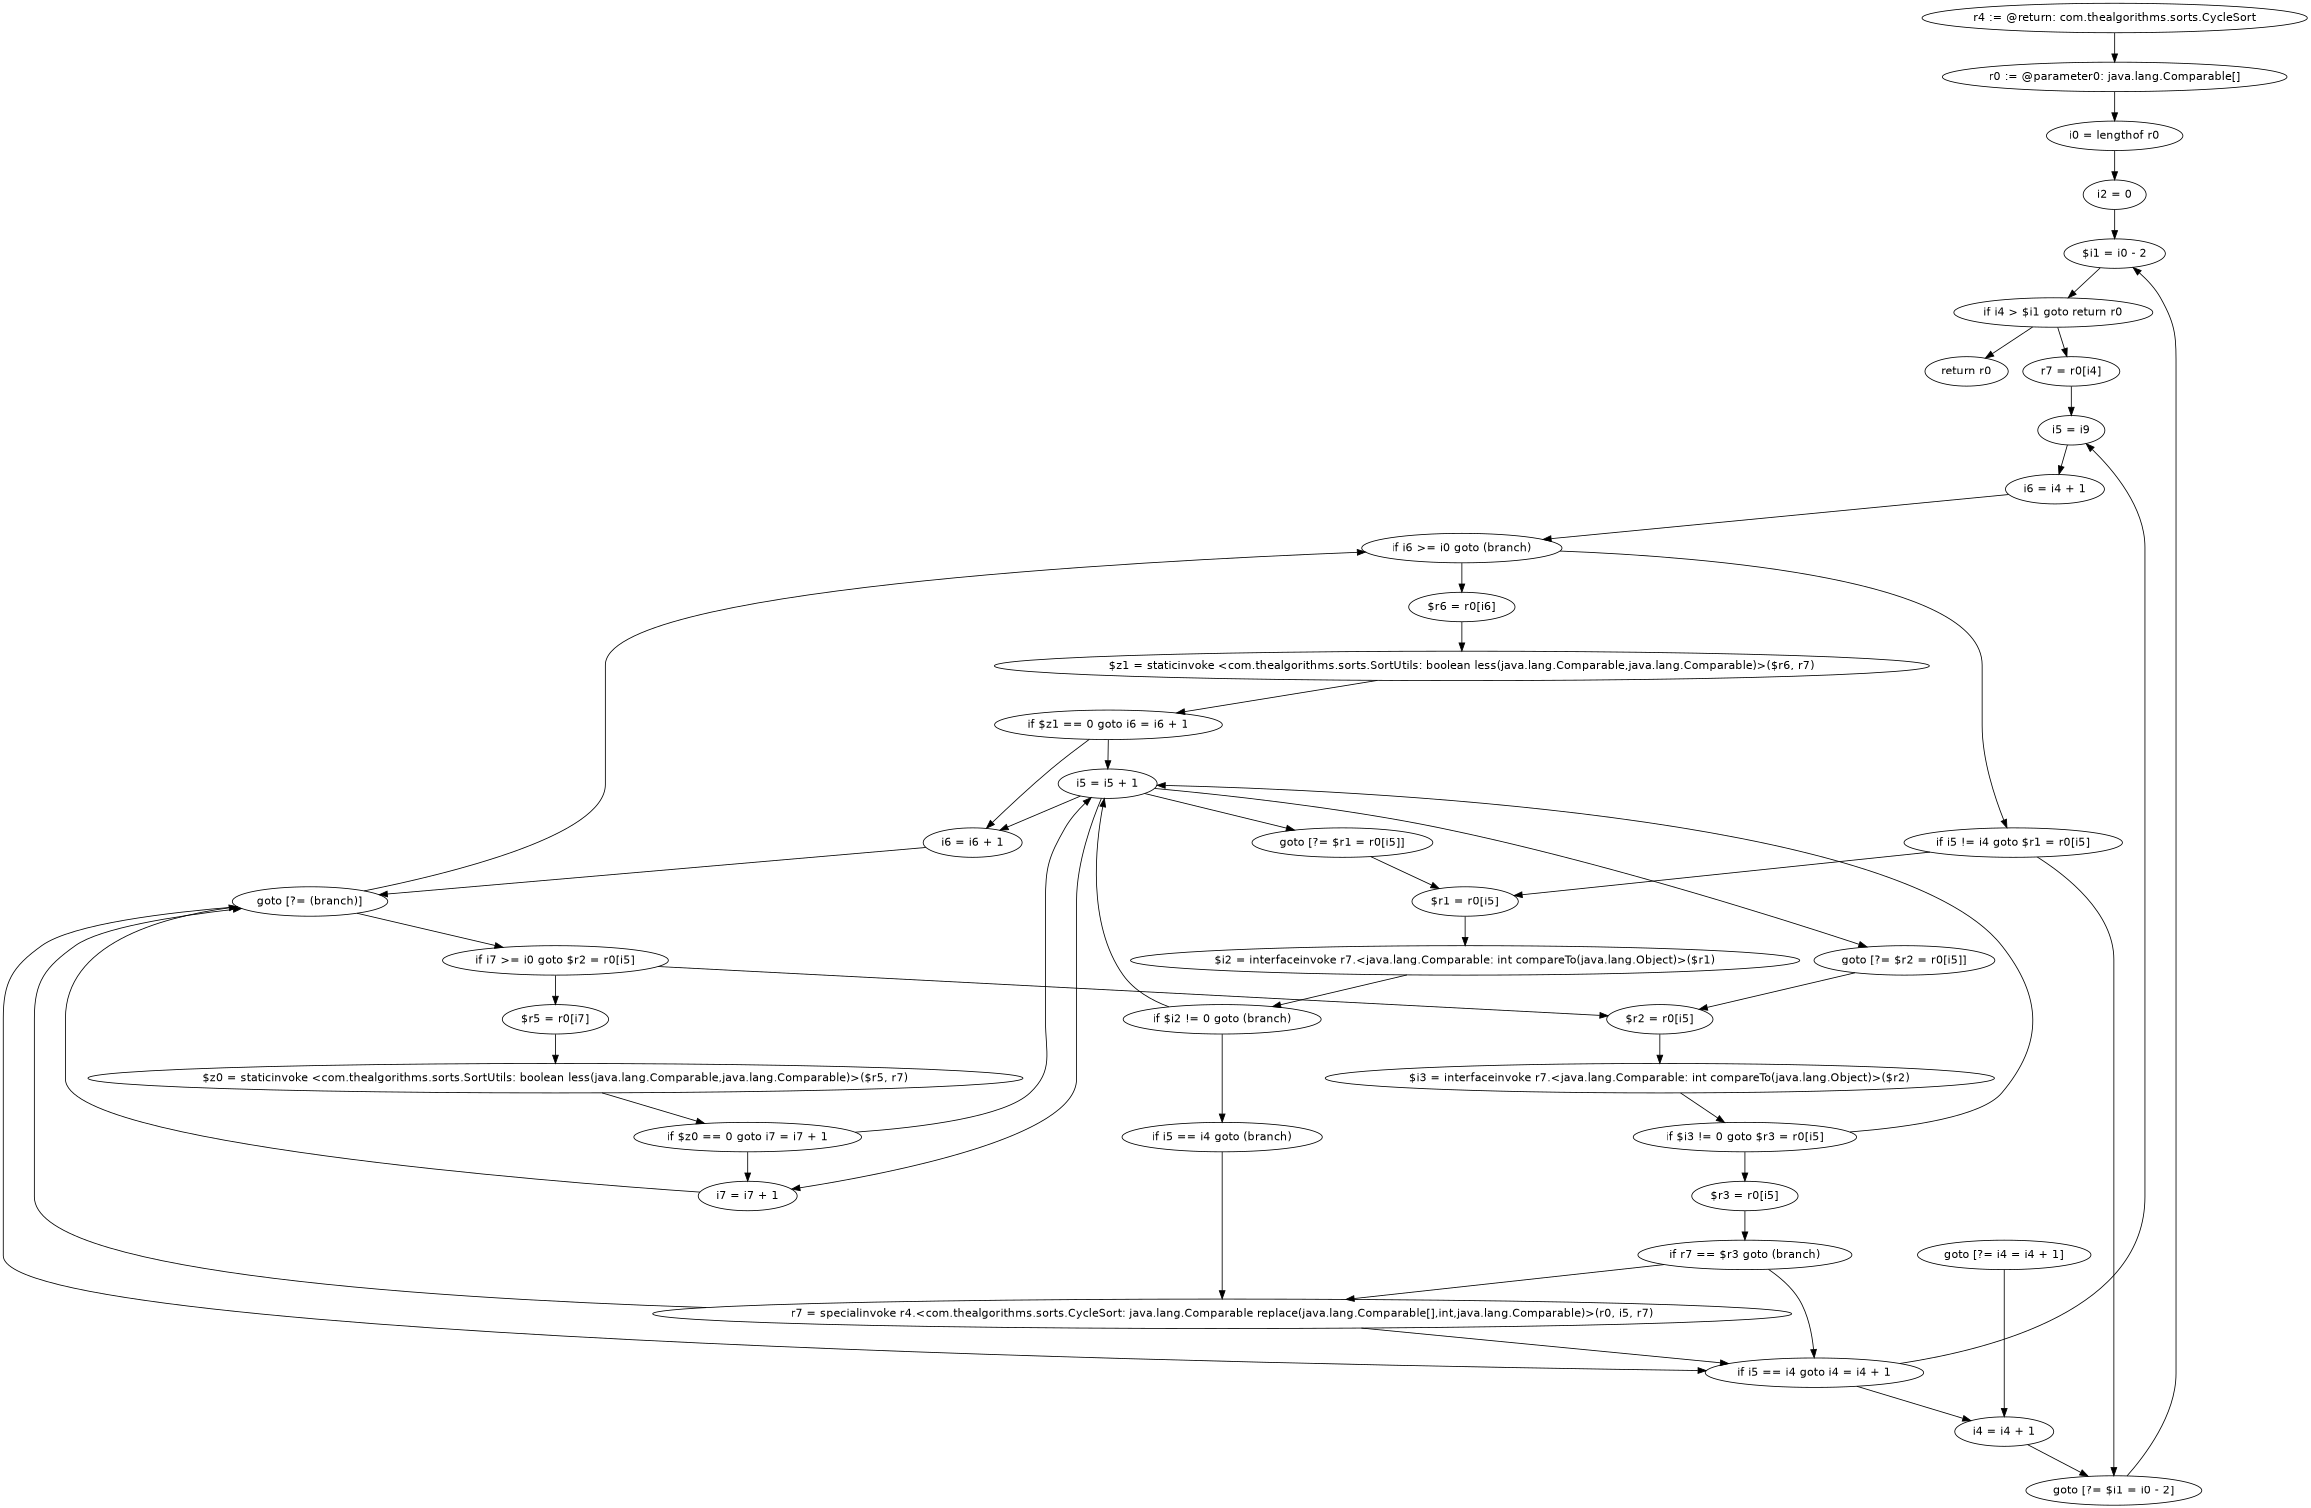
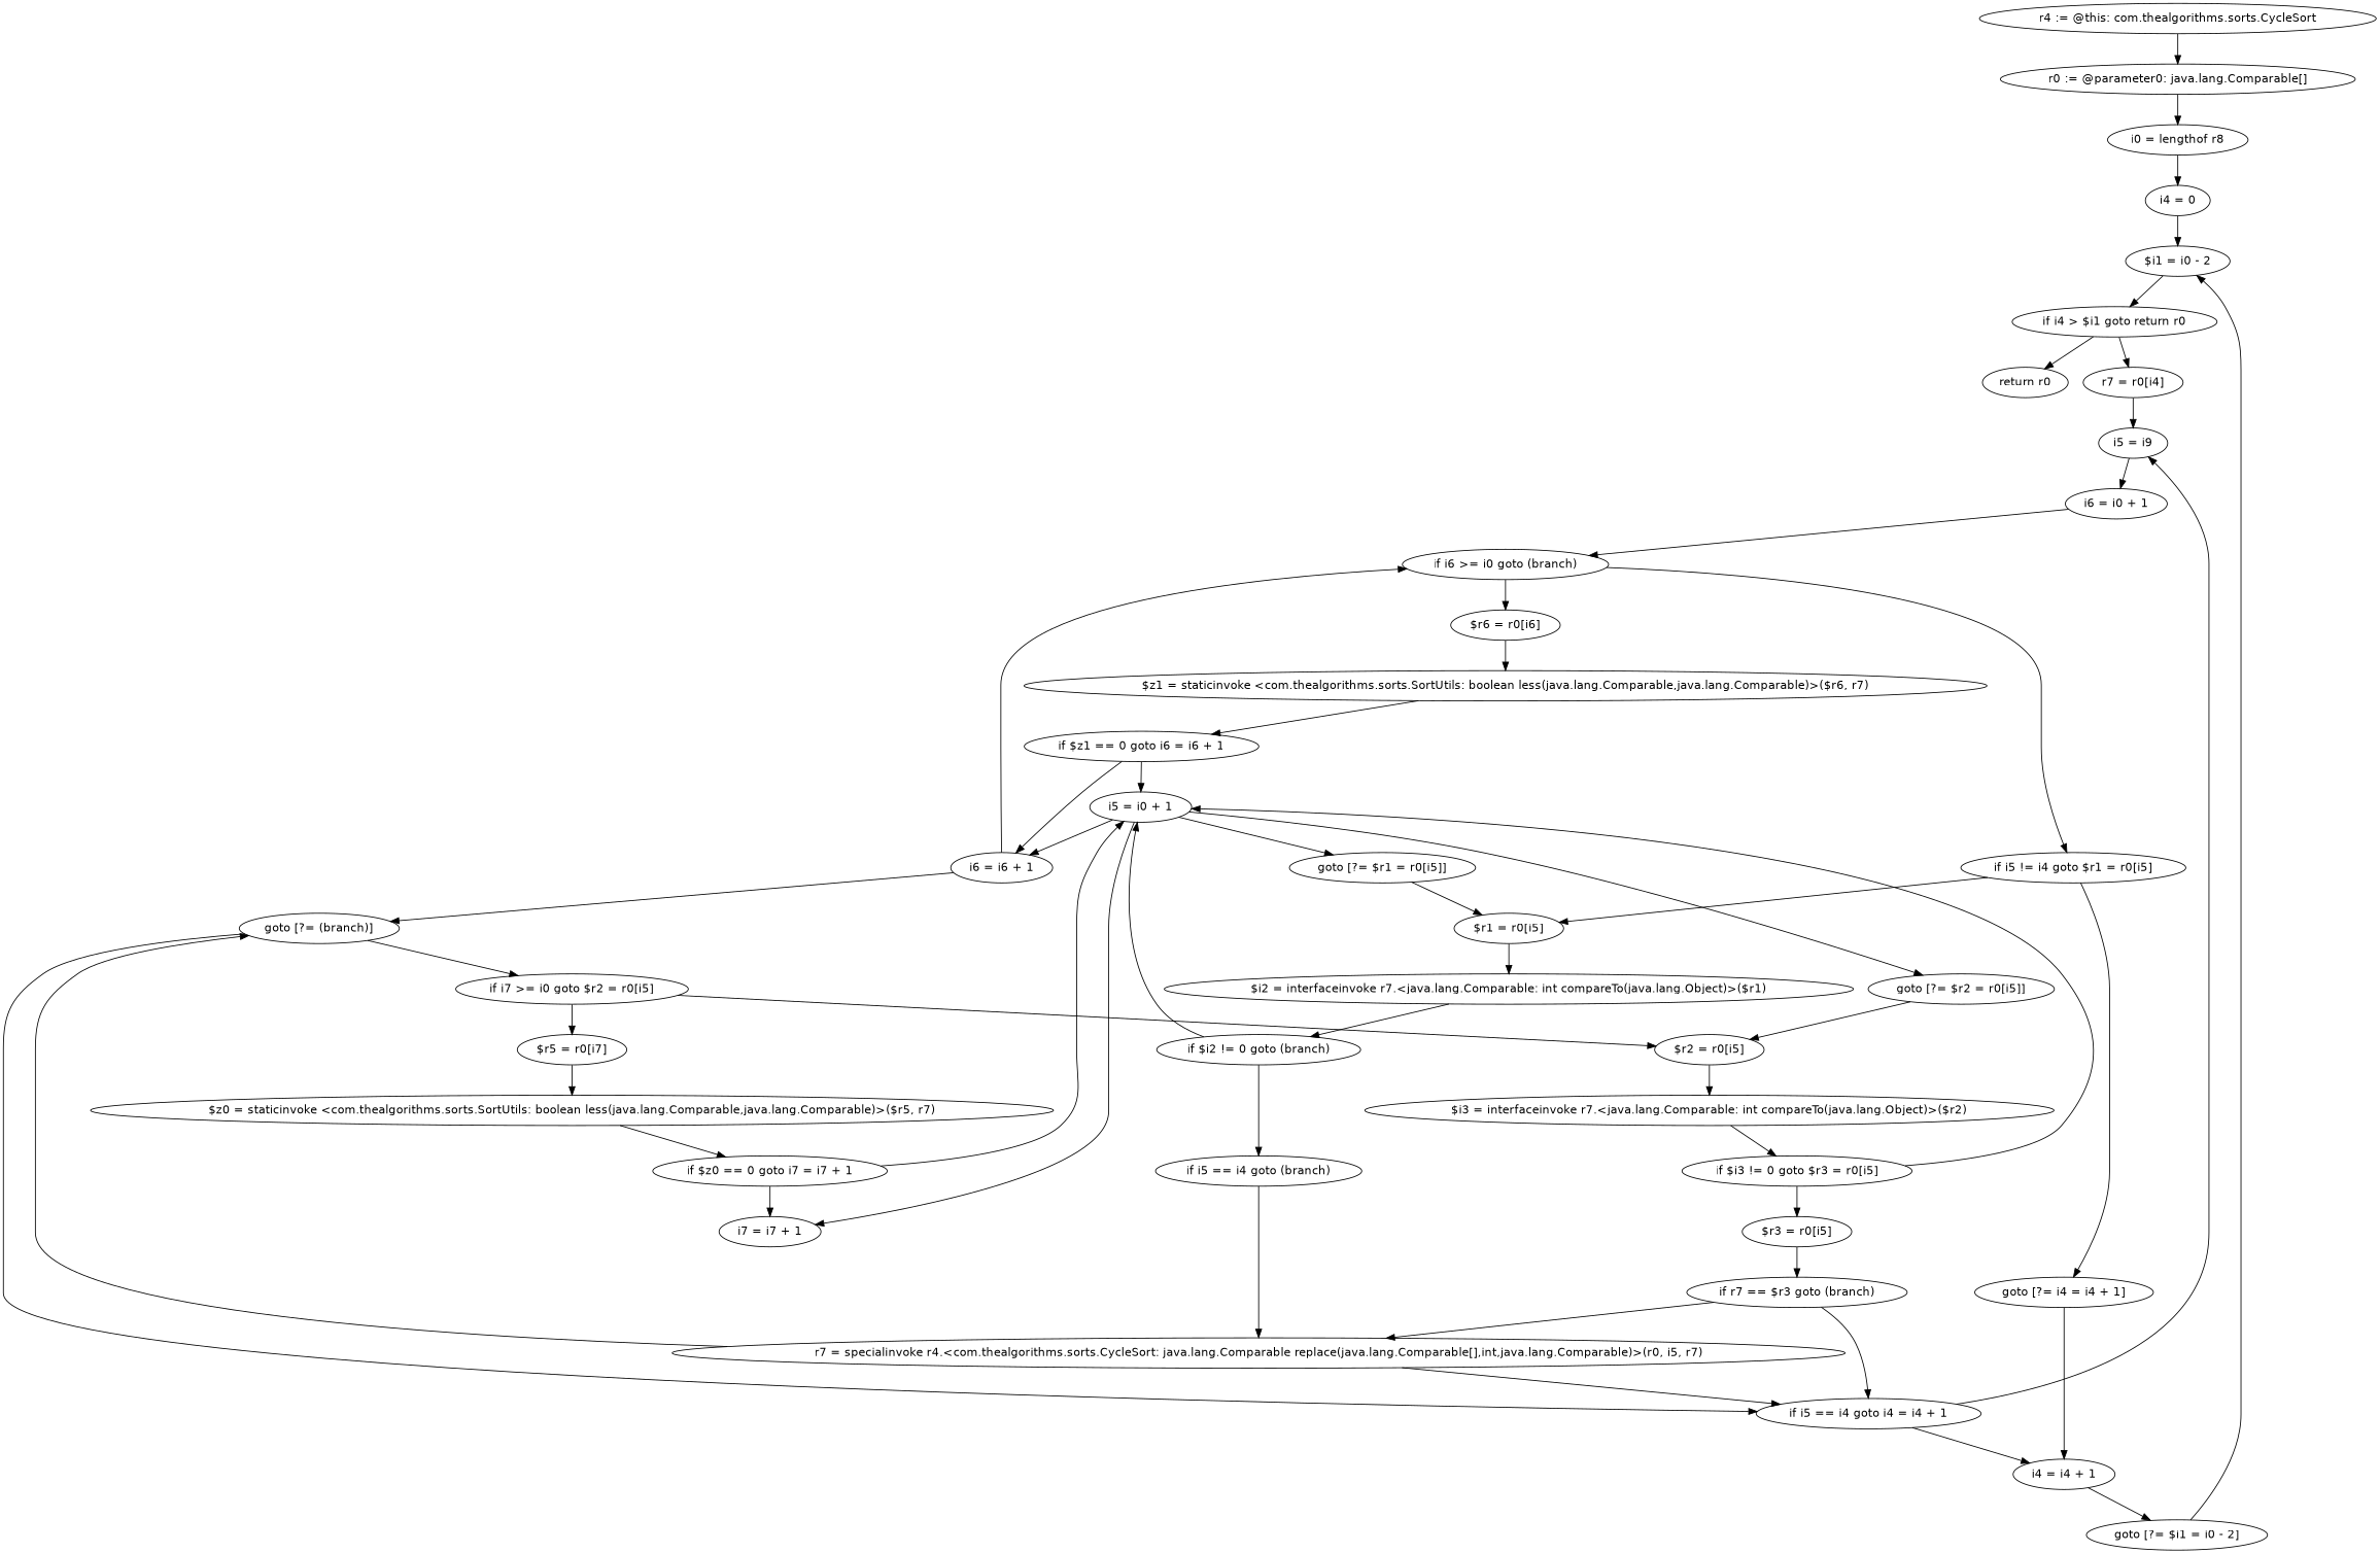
  digraph {
    fontname="DejaVu Sans"
    node [fontname="DejaVu Sans"]
    edge [fontname="DejaVu Sans"]
-   "r4 := @this: com.thealgorithms.sorts.CycleSort" [label="r4 := @return: com.thealgorithms.sorts.CycleSort"]
+   "r4 := @this: com.thealgorithms.sorts.CycleSort"
    "r0 := @parameter0: java.lang.Comparable[]"
-   "i0 = lengthof r0"
-   "i4 = 0" [label="i2 = 0"]
+   "i0 = lengthof r0" [label="i0 = lengthof r8"]
+   "i4 = 0"
    "$i1 = i0 - 2"
    "if i4 > $i1 goto return r0"
    "r7 = r0[i4]"
    "return r0"
    n9 [label="i5 = i9"]
-   "i6 = i4 + 1"
+   "i6 = i4 + 1" [label="i6 = i0 + 1"]
    "if i6 >= i0 goto (branch)"
    "$r6 = r0[i6]"
    "if i5 != i4 goto $r1 = r0[i5]"
    "$z1 = staticinvoke <com.thealgorithms.sorts.SortUtils: boolean less(java.lang.Comparable,java.lang.Comparable)>($r6, r7)"
    "goto [?= i4 = i4 + 1]"
    "$r1 = r0[i5]"
    "if $z1 == 0 goto i6 = i6 + 1"
-   "i5 = i5 + 1"
+   "i5 = i5 + 1" [label="i5 = i0 + 1"]
    "i6 = i6 + 1"
    "goto [?= $r1 = r0[i5]]"
    "i7 = i7 + 1"
    "goto [?= $r2 = r0[i5]]"
    "goto [?= (branch)]"
    "$r2 = r0[i5]"
    "if i5 == i4 goto i4 = i4 + 1"
    "if i7 >= i0 goto $r2 = r0[i5]"
    "i4 = i4 + 1"
    "$r5 = r0[i7]"
    "$i2 = interfaceinvoke r7.<java.lang.Comparable: int compareTo(java.lang.Object)>($r1)"
    "goto [?= $i1 = i0 - 2]"
    "if $i2 != 0 goto (branch)"
    "if i5 == i4 goto (branch)"
    "r7 = specialinvoke r4.<com.thealgorithms.sorts.CycleSort: java.lang.Comparable replace(java.lang.Comparable[],int,java.lang.Comparable)>(r0, i5, r7)"
    "$z0 = staticinvoke <com.thealgorithms.sorts.SortUtils: boolean less(java.lang.Comparable,java.lang.Comparable)>($r5, r7)"
    "$i3 = interfaceinvoke r7.<java.lang.Comparable: int compareTo(java.lang.Object)>($r2)"
    "if $z0 == 0 goto i7 = i7 + 1"
    "if $i3 != 0 goto $r3 = r0[i5]"
    "$r3 = r0[i5]"
    "if r7 == $r3 goto (branch)"
    "r4 := @this: com.thealgorithms.sorts.CycleSort" -> "r0 := @parameter0: java.lang.Comparable[]"
    "r0 := @parameter0: java.lang.Comparable[]" -> "i0 = lengthof r0"
    "i0 = lengthof r0" -> "i4 = 0"
    "i4 = 0" -> "$i1 = i0 - 2"
    "$i1 = i0 - 2" -> "if i4 > $i1 goto return r0"
    "if i4 > $i1 goto return r0" -> "r7 = r0[i4]"
    "if i4 > $i1 goto return r0" -> "return r0"
    "r7 = r0[i4]" -> n9
    n9 -> "i6 = i4 + 1"
    "i6 = i4 + 1" -> "if i6 >= i0 goto (branch)"
    "if i6 >= i0 goto (branch)" -> "$r6 = r0[i6]"
    "if i6 >= i0 goto (branch)" -> "if i5 != i4 goto $r1 = r0[i5]"
    "$r6 = r0[i6]" -> "$z1 = staticinvoke <com.thealgorithms.sorts.SortUtils: boolean less(java.lang.Comparable,java.lang.Comparable)>($r6, r7)"
-   "if i5 != i4 goto $r1 = r0[i5]" -> "goto [?= $i1 = i0 - 2]"
+   "if i5 != i4 goto $r1 = r0[i5]" -> "goto [?= i4 = i4 + 1]"
    "if i5 != i4 goto $r1 = r0[i5]" -> "$r1 = r0[i5]"
    "$z1 = staticinvoke <com.thealgorithms.sorts.SortUtils: boolean less(java.lang.Comparable,java.lang.Comparable)>($r6, r7)" -> "if $z1 == 0 goto i6 = i6 + 1"
    "goto [?= i4 = i4 + 1]" -> "i4 = i4 + 1"
    "$r1 = r0[i5]" -> "$i2 = interfaceinvoke r7.<java.lang.Comparable: int compareTo(java.lang.Object)>($r1)"
    "if $z1 == 0 goto i6 = i6 + 1" -> "i5 = i5 + 1"
    "if $z1 == 0 goto i6 = i6 + 1" -> "i6 = i6 + 1"
    "i5 = i5 + 1" -> "i6 = i6 + 1"
    "i5 = i5 + 1" -> "goto [?= $r1 = r0[i5]]"
    "i5 = i5 + 1" -> "i7 = i7 + 1"
    "i5 = i5 + 1" -> "goto [?= $r2 = r0[i5]]"
    "i6 = i6 + 1" -> "goto [?= (branch)]"
    "goto [?= $r1 = r0[i5]]" -> "$r1 = r0[i5]"
-   "i7 = i7 + 1" -> "goto [?= (branch)]"
    "goto [?= $r2 = r0[i5]]" -> "$r2 = r0[i5]"
-   "goto [?= (branch)]" -> "if i6 >= i0 goto (branch)"
+   "i6 = i6 + 1" -> "if i6 >= i0 goto (branch)"
    "goto [?= (branch)]" -> "if i5 == i4 goto i4 = i4 + 1"
    "goto [?= (branch)]" -> "if i7 >= i0 goto $r2 = r0[i5]"
    "$r2 = r0[i5]" -> "$i3 = interfaceinvoke r7.<java.lang.Comparable: int compareTo(java.lang.Object)>($r2)"
    "if i5 == i4 goto i4 = i4 + 1" -> n9
    "if i5 == i4 goto i4 = i4 + 1" -> "i4 = i4 + 1"
    "if i7 >= i0 goto $r2 = r0[i5]" -> "$r2 = r0[i5]"
    "if i7 >= i0 goto $r2 = r0[i5]" -> "$r5 = r0[i7]"
    "i4 = i4 + 1" -> "goto [?= $i1 = i0 - 2]"
    "$r5 = r0[i7]" -> "$z0 = staticinvoke <com.thealgorithms.sorts.SortUtils: boolean less(java.lang.Comparable,java.lang.Comparable)>($r5, r7)"
    "$i2 = interfaceinvoke r7.<java.lang.Comparable: int compareTo(java.lang.Object)>($r1)" -> "if $i2 != 0 goto (branch)"
    "goto [?= $i1 = i0 - 2]" -> "$i1 = i0 - 2"
    "if $i2 != 0 goto (branch)" -> "i5 = i5 + 1"
    "if $i2 != 0 goto (branch)" -> "if i5 == i4 goto (branch)"
    "if i5 == i4 goto (branch)" -> "r7 = specialinvoke r4.<com.thealgorithms.sorts.CycleSort: java.lang.Comparable replace(java.lang.Comparable[],int,java.lang.Comparable)>(r0, i5, r7)"
    "r7 = specialinvoke r4.<com.thealgorithms.sorts.CycleSort: java.lang.Comparable replace(java.lang.Comparable[],int,java.lang.Comparable)>(r0, i5, r7)" -> "goto [?= (branch)]"
    "r7 = specialinvoke r4.<com.thealgorithms.sorts.CycleSort: java.lang.Comparable replace(java.lang.Comparable[],int,java.lang.Comparable)>(r0, i5, r7)" -> "if i5 == i4 goto i4 = i4 + 1"
    "$z0 = staticinvoke <com.thealgorithms.sorts.SortUtils: boolean less(java.lang.Comparable,java.lang.Comparable)>($r5, r7)" -> "if $z0 == 0 goto i7 = i7 + 1"
    "$i3 = interfaceinvoke r7.<java.lang.Comparable: int compareTo(java.lang.Object)>($r2)" -> "if $i3 != 0 goto $r3 = r0[i5]"
    "if $z0 == 0 goto i7 = i7 + 1" -> "i5 = i5 + 1"
    "if $z0 == 0 goto i7 = i7 + 1" -> "i7 = i7 + 1"
    "if $i3 != 0 goto $r3 = r0[i5]" -> "i5 = i5 + 1"
    "if $i3 != 0 goto $r3 = r0[i5]" -> "$r3 = r0[i5]"
    "$r3 = r0[i5]" -> "if r7 == $r3 goto (branch)"
    "if r7 == $r3 goto (branch)" -> "if i5 == i4 goto i4 = i4 + 1"
    "if r7 == $r3 goto (branch)" -> "r7 = specialinvoke r4.<com.thealgorithms.sorts.CycleSort: java.lang.Comparable replace(java.lang.Comparable[],int,java.lang.Comparable)>(r0, i5, r7)"
  }
